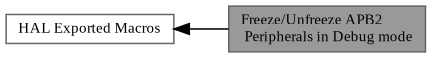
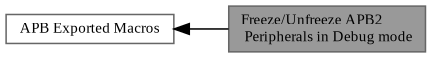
  digraph {
    rankdir=LR
    fontname="Liberation Serif"
    node [fontname="Liberation Serif" fontsize=10 shape=box style=filled]
    n1 [color=gray40 fillcolor=grey60 fontcolor=black height=0.2 label="Freeze/Unfreeze APB2\l Peripherals in Debug mode" width=0.4]
-   n2 [color=grey40 fillcolor=white height=0.2 label="HAL Exported Macros" width=0.4]
+   n2 [color=grey40 fillcolor=white height=0.2 label="APB Exported Macros" width=0.4]
    n2 -> n1 [dir=back fontname="Liberation Serif" fontsize=10 labelfontname=Helvetica labelfontsize=10 shape=plaintext style=solid]
  }
